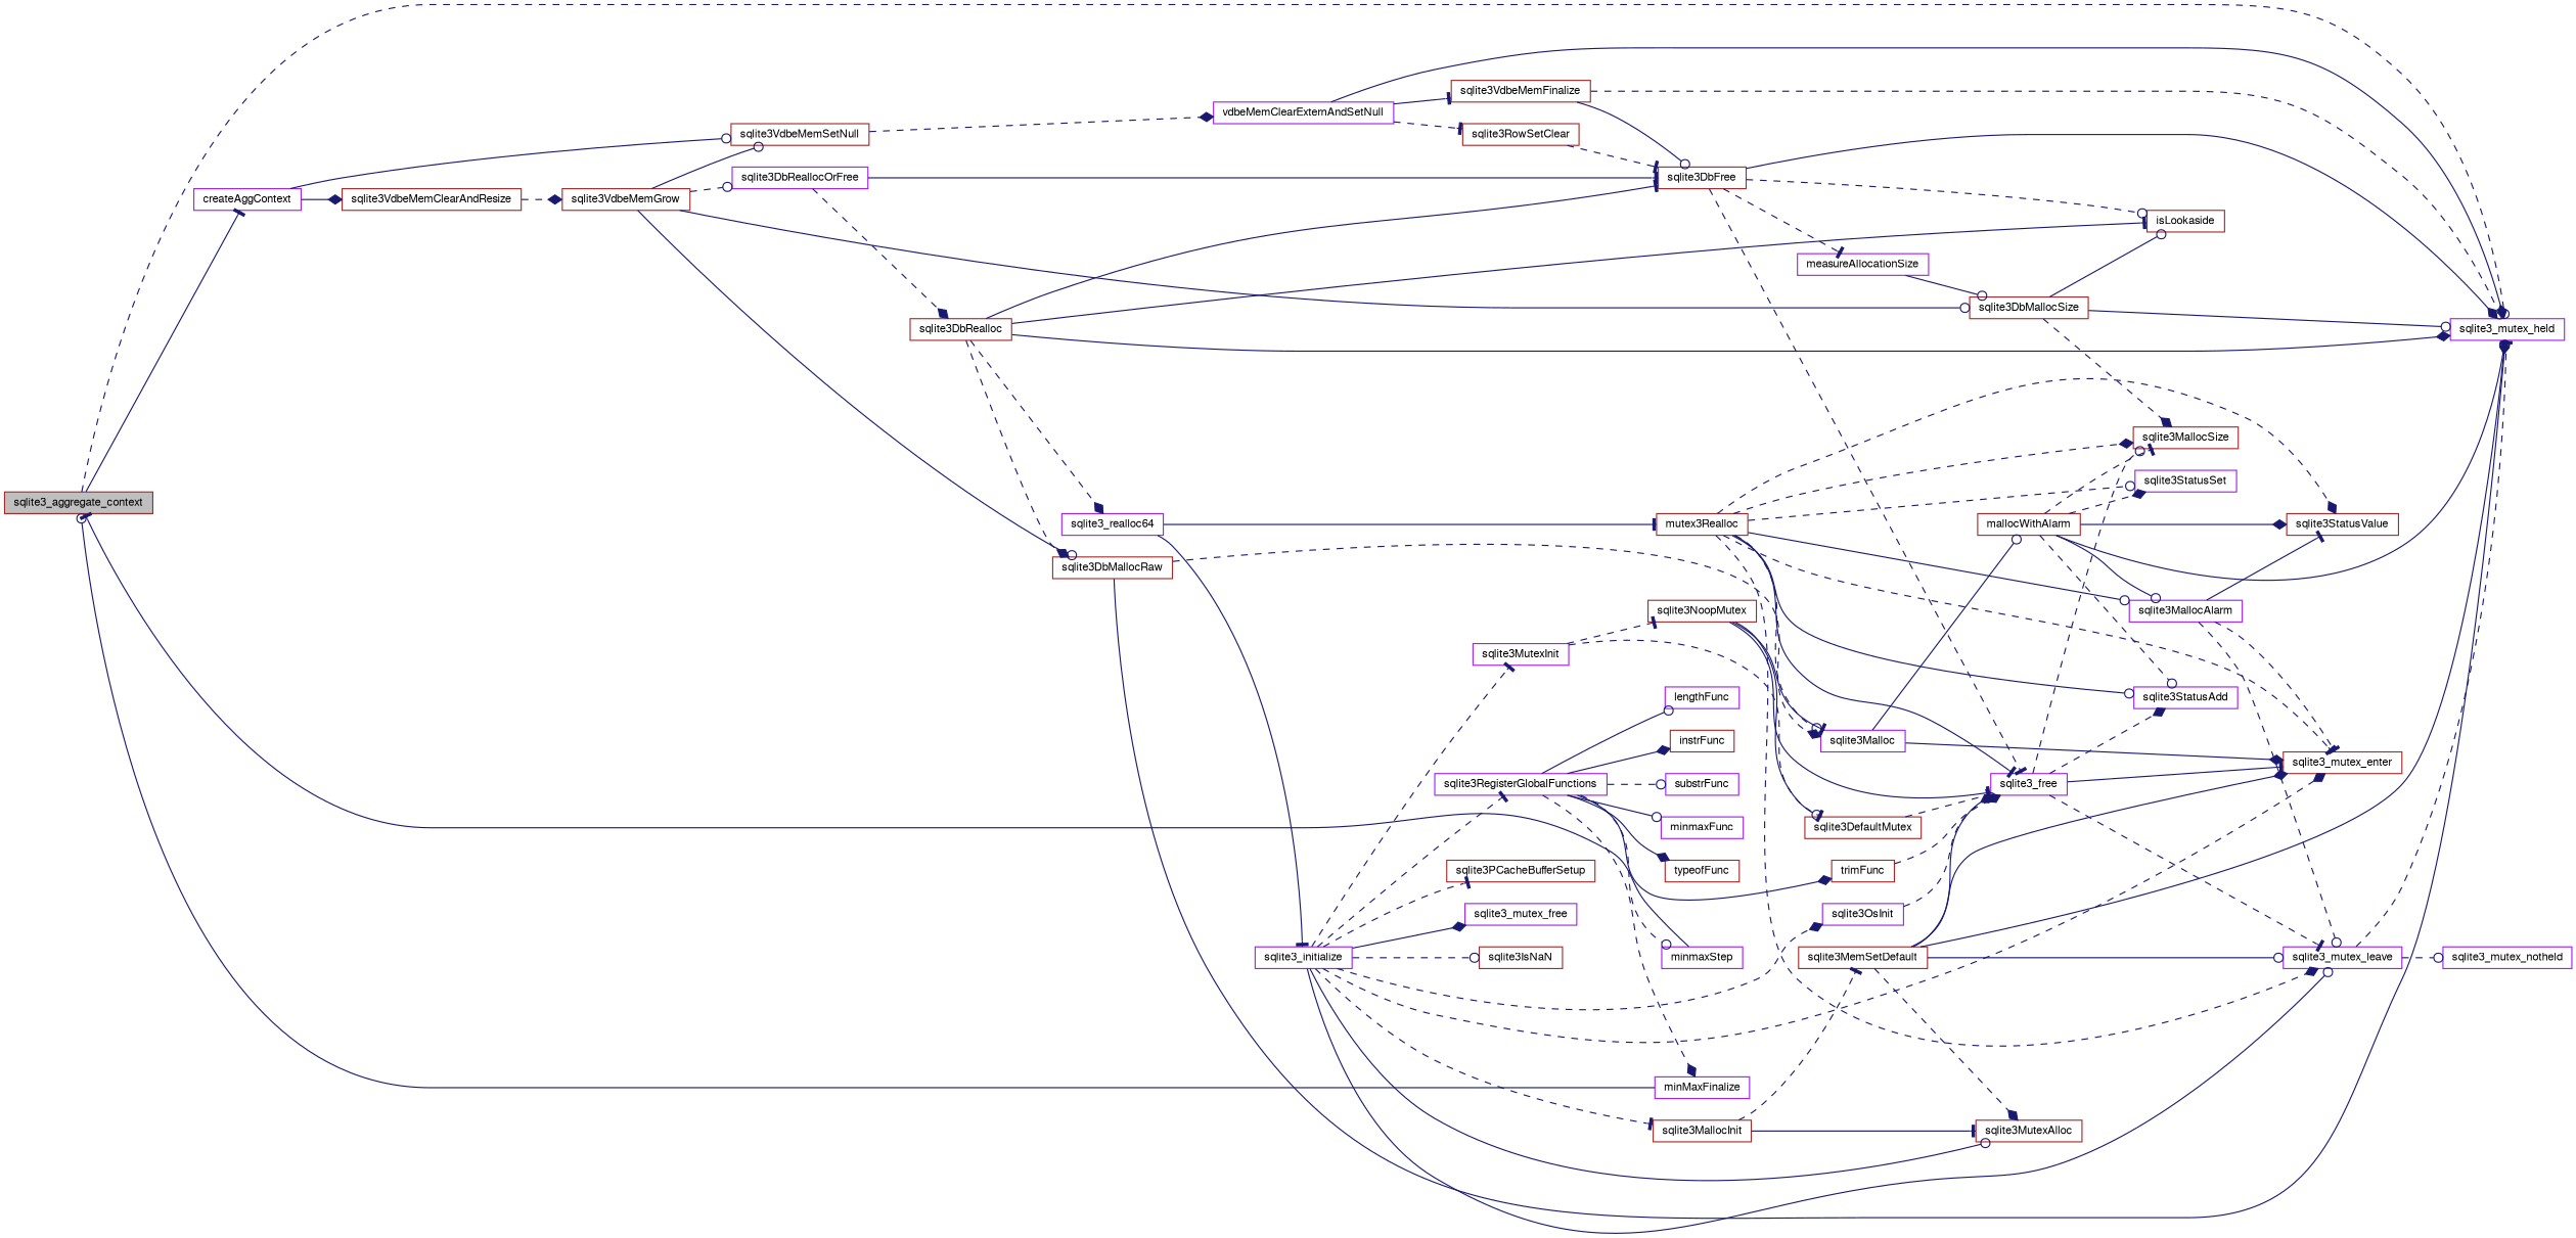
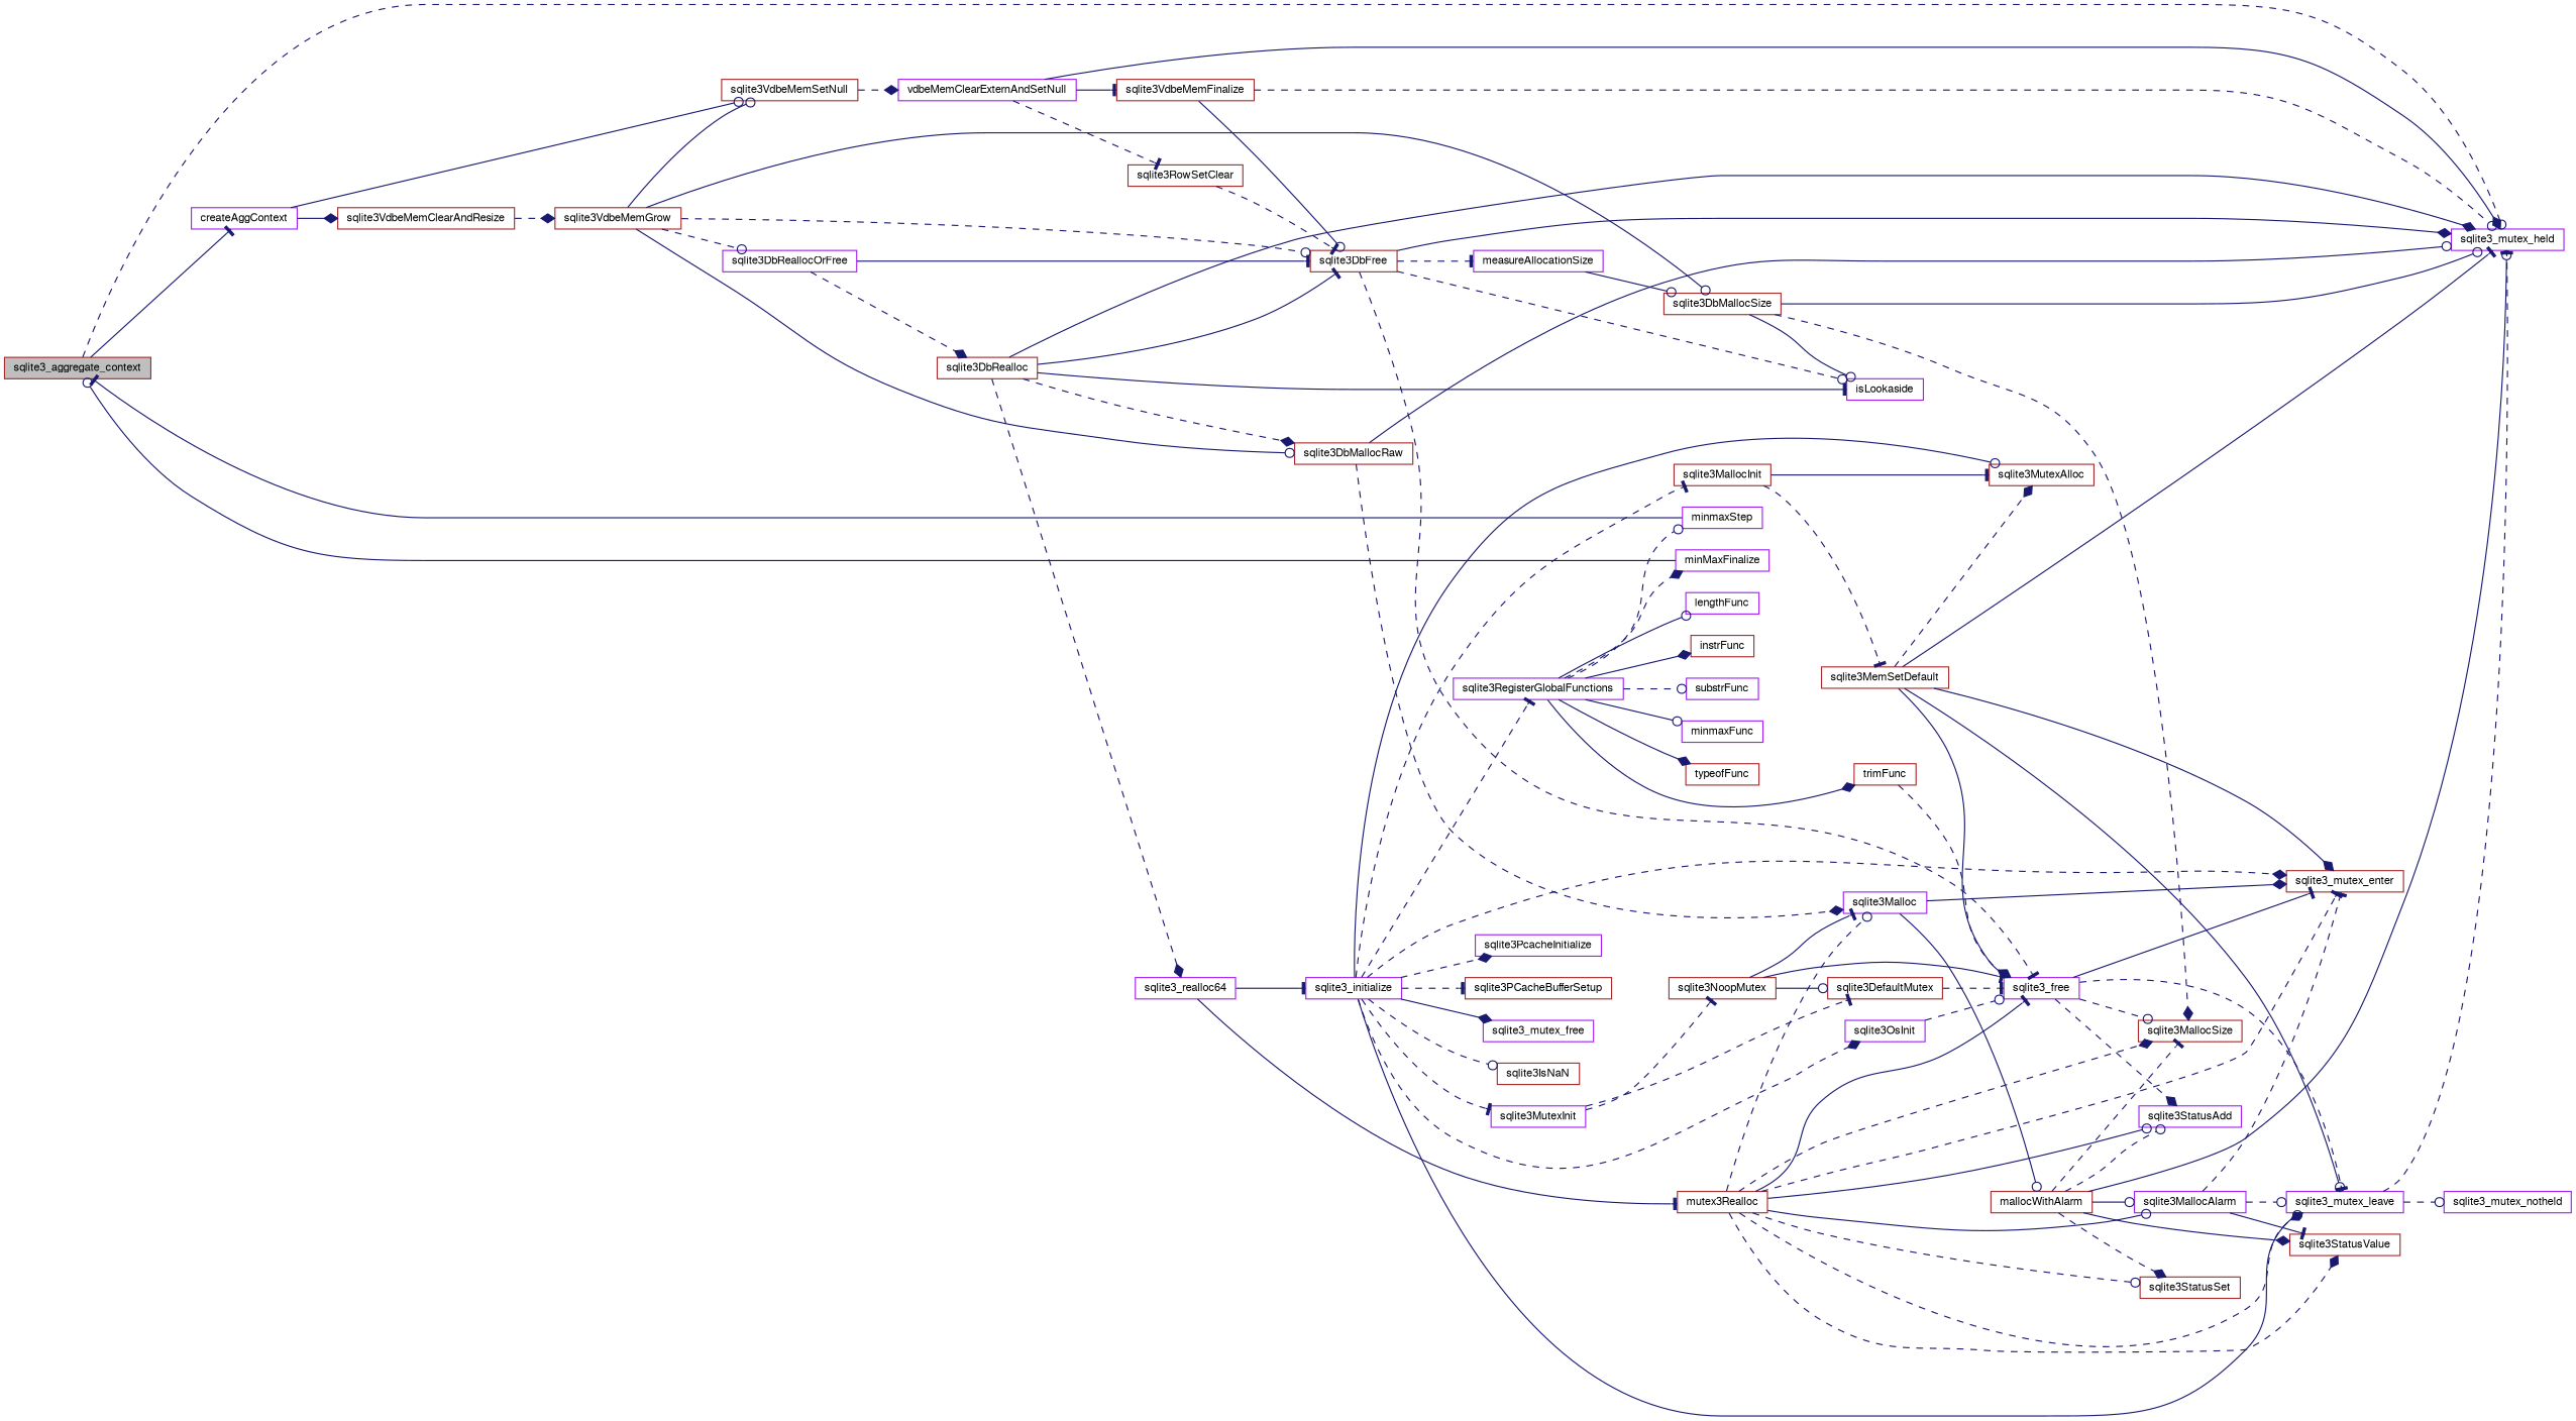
  digraph {
    rankdir=LR
    node [color=brown fillcolor=white fontname=FreeSans fontsize=10 shape=record style=filled]
    edge [arrowhead=odot color=midnightblue fontname=FreeSans fontsize=10 labelfontname=FreeSans labelfontsize=10 style=dashed]
    n1 [fillcolor=grey75 fontcolor=black height=0.2 label=sqlite3_aggregate_context width=0.4]
    n2 [color=purple height=0.2 label=sqlite3_mutex_held width=0.4]
    n3 [color=purple height=0.2 label=createAggContext width=0.4]
    n4 [height=0.2 label=sqlite3VdbeMemSetNull width=0.4]
    n5 [height=0.2 label=sqlite3VdbeMemClearAndResize width=0.4]
    n6 [color=purple height=0.2 label=vdbeMemClearExternAndSetNull width=0.4]
    n7 [height=0.2 label=sqlite3VdbeMemGrow width=0.4]
    n8 [height=0.2 label=sqlite3VdbeMemFinalize width=0.4]
    n9 [height=0.2 label=sqlite3RowSetClear width=0.4]
    n10 [height=0.2 label=sqlite3DbFree width=0.4]
    n11 [color=purple height=0.2 label=measureAllocationSize width=0.4]
-   n12 [height=0.2 label=isLookaside width=0.4]
+   n12 [color=purple height=0.2 label=isLookaside width=0.4]
    n13 [color=purple height=0.2 label=sqlite3_free width=0.4]
    n14 [height=0.2 label=sqlite3DbMallocSize width=0.4]
    n15 [height=0.2 label=sqlite3MallocSize width=0.4]
    n16 [height=0.2 label=sqlite3_mutex_enter width=0.4]
    n17 [color=purple height=0.2 label=sqlite3StatusAdd width=0.4]
    n18 [color=purple height=0.2 label=sqlite3_mutex_leave width=0.4]
    n19 [color=purple height=0.2 label=sqlite3_mutex_notheld width=0.4]
    n20 [color=purple height=0.2 label=sqlite3DbReallocOrFree width=0.4]
    n21 [height=0.2 label=sqlite3DbMallocRaw width=0.4]
    n22 [height=0.2 label=sqlite3DbRealloc width=0.4]
    n23 [color=purple height=0.2 label=sqlite3Malloc width=0.4]
    n24 [color=purple height=0.2 label=sqlite3_realloc64 width=0.4]
    n25 [color=purple height=0.2 label=sqlite3_initialize width=0.4]
    n26 [height=0.2 label=mutex3Realloc width=0.4]
    n27 [height=0.2 label=mallocWithAlarm width=0.4]
-   n28 [color=purple height=0.2 label=sqlite3StatusSet width=0.4]
+   n28 [height=0.2 label=sqlite3StatusSet width=0.4]
    n29 [height=0.2 label=sqlite3StatusValue width=0.4]
    n30 [color=purple height=0.2 label=sqlite3MallocAlarm width=0.4]
    n31 [color=purple height=0.2 label=sqlite3MutexInit width=0.4]
    n32 [height=0.2 label=sqlite3MutexAlloc width=0.4]
    n33 [height=0.2 label=sqlite3MallocInit width=0.4]
    n34 [color=purple height=0.2 label=sqlite3RegisterGlobalFunctions width=0.4]
+   n35 [color=purple height=0.2 label=sqlite3PcacheInitialize width=0.4]
    n36 [color=purple height=0.2 label=sqlite3OsInit width=0.4]
    n37 [height=0.2 label=sqlite3PCacheBufferSetup width=0.4]
    n38 [color=purple height=0.2 label=sqlite3_mutex_free width=0.4]
    n39 [height=0.2 label=sqlite3IsNaN width=0.4]
    n40 [height=0.2 label=sqlite3DefaultMutex width=0.4]
    n41 [height=0.2 label=sqlite3NoopMutex width=0.4]
    n42 [height=0.2 label=sqlite3MemSetDefault width=0.4]
    n43 [height=0.2 label=trimFunc width=0.4]
    n44 [color=purple height=0.2 label=minmaxFunc width=0.4]
    n45 [color=purple height=0.2 label=minmaxStep width=0.4]
    n46 [color=purple height=0.2 label=minMaxFinalize width=0.4]
    n47 [height=0.2 label=typeofFunc width=0.4]
    n48 [color=purple height=0.2 label=lengthFunc width=0.4]
    n49 [height=0.2 label=instrFunc width=0.4]
    n50 [color=purple height=0.2 label=substrFunc width=0.4]
    n1 -> n2
    n1 -> n3 [arrowhead=tee style=solid]
    n3 -> n4 [style=solid]
    n3 -> n5 [arrowhead=diamond style=solid]
    n4 -> n6 [arrowhead=diamond]
    n5 -> n7 [arrowhead=diamond]
    n6 -> n2 [arrowhead=diamond style=solid]
    n6 -> n8 [arrowhead=tee style=solid]
    n6 -> n9 [arrowhead=tee]
    n7 -> n4 [style=solid]
+   n7 -> n10
    n7 -> n14 [style=solid]
    n7 -> n20
    n7 -> n21 [style=solid]
    n8 -> n2
    n8 -> n10 [style=solid]
    n9 -> n10 [arrowhead=tee]
    n10 -> n2 [arrowhead=diamond style=solid]
    n10 -> n11 [arrowhead=tee]
    n10 -> n12
    n10 -> n13 [arrowhead=tee]
    n11 -> n14 [style=solid]
    n13 -> n15
    n13 -> n16 [arrowhead=tee style=solid]
    n13 -> n17 [arrowhead=diamond]
    n13 -> n18 [arrowhead=tee]
    n14 -> n2 [style=solid]
    n14 -> n12 [style=solid]
    n14 -> n15 [arrowhead=diamond]
    n18 -> n2 [arrowhead=tee]
    n18 -> n19
    n20 -> n10 [arrowhead=tee style=solid]
    n20 -> n22 [arrowhead=diamond]
    n21 -> n2 [style=solid]
    n21 -> n23 [arrowhead=diamond]
    n22 -> n2 [arrowhead=diamond style=solid]
    n22 -> n10 [arrowhead=tee style=solid]
    n22 -> n12 [arrowhead=tee style=solid]
    n22 -> n21 [arrowhead=diamond]
    n22 -> n24 [arrowhead=diamond]
    n23 -> n16 [arrowhead=diamond style=solid]
    n23 -> n27 [style=solid]
    n24 -> n25 [arrowhead=tee style=solid]
    n24 -> n26 [arrowhead=tee style=solid]
    n25 -> n16 [arrowhead=diamond]
    n25 -> n18 [style=solid]
    n25 -> n31 [arrowhead=tee]
    n25 -> n32 [style=solid]
    n25 -> n33 [arrowhead=tee]
    n25 -> n34 [arrowhead=tee]
+   n25 -> n35 [arrowhead=diamond]
    n25 -> n36 [arrowhead=diamond]
    n25 -> n37 [arrowhead=tee]
    n25 -> n38 [arrowhead=diamond style=solid]
    n25 -> n39
    n26 -> n13 [arrowhead=tee style=solid]
    n26 -> n15 [arrowhead=diamond]
    n26 -> n16 [arrowhead=tee]
    n26 -> n17 [style=solid]
    n26 -> n18 [arrowhead=diamond]
    n26 -> n23
    n26 -> n28
    n26 -> n29 [arrowhead=diamond]
    n26 -> n30 [style=solid]
    n27 -> n2 [style=solid]
    n27 -> n15 [arrowhead=tee]
    n27 -> n17
    n27 -> n28 [arrowhead=diamond]
    n27 -> n29 [arrowhead=diamond style=solid]
    n27 -> n30 [style=solid]
    n30 -> n16 [arrowhead=tee]
    n30 -> n18
    n30 -> n29 [arrowhead=tee style=solid]
    n31 -> n40 [arrowhead=tee]
    n31 -> n41 [arrowhead=tee]
    n33 -> n32 [arrowhead=tee style=solid]
    n33 -> n42 [arrowhead=tee]
    n34 -> n43 [arrowhead=diamond style=solid]
    n34 -> n44 [style=solid]
    n34 -> n45
    n34 -> n46 [arrowhead=diamond]
    n34 -> n47 [arrowhead=diamond style=solid]
    n34 -> n48 [style=solid]
    n34 -> n49 [arrowhead=diamond style=solid]
    n34 -> n50
    n36 -> n13
    n40 -> n13 [arrowhead=tee]
    n41 -> n13 [arrowhead=tee style=solid]
    n41 -> n23 [arrowhead=tee style=solid]
    n41 -> n40 [style=solid]
-   n42 -> n2 [arrowhead=diamond style=solid]
+   n42 -> n2 [arrowhead=tee style=solid]
    n42 -> n13 [arrowhead=diamond style=solid]
    n42 -> n16 [arrowhead=diamond style=solid]
    n42 -> n18 [style=solid]
    n42 -> n32 [arrowhead=diamond]
    n43 -> n13 [arrowhead=diamond]
    n45 -> n1 [arrowhead=tee style=solid]
    n46 -> n1 [style=solid]
  }
